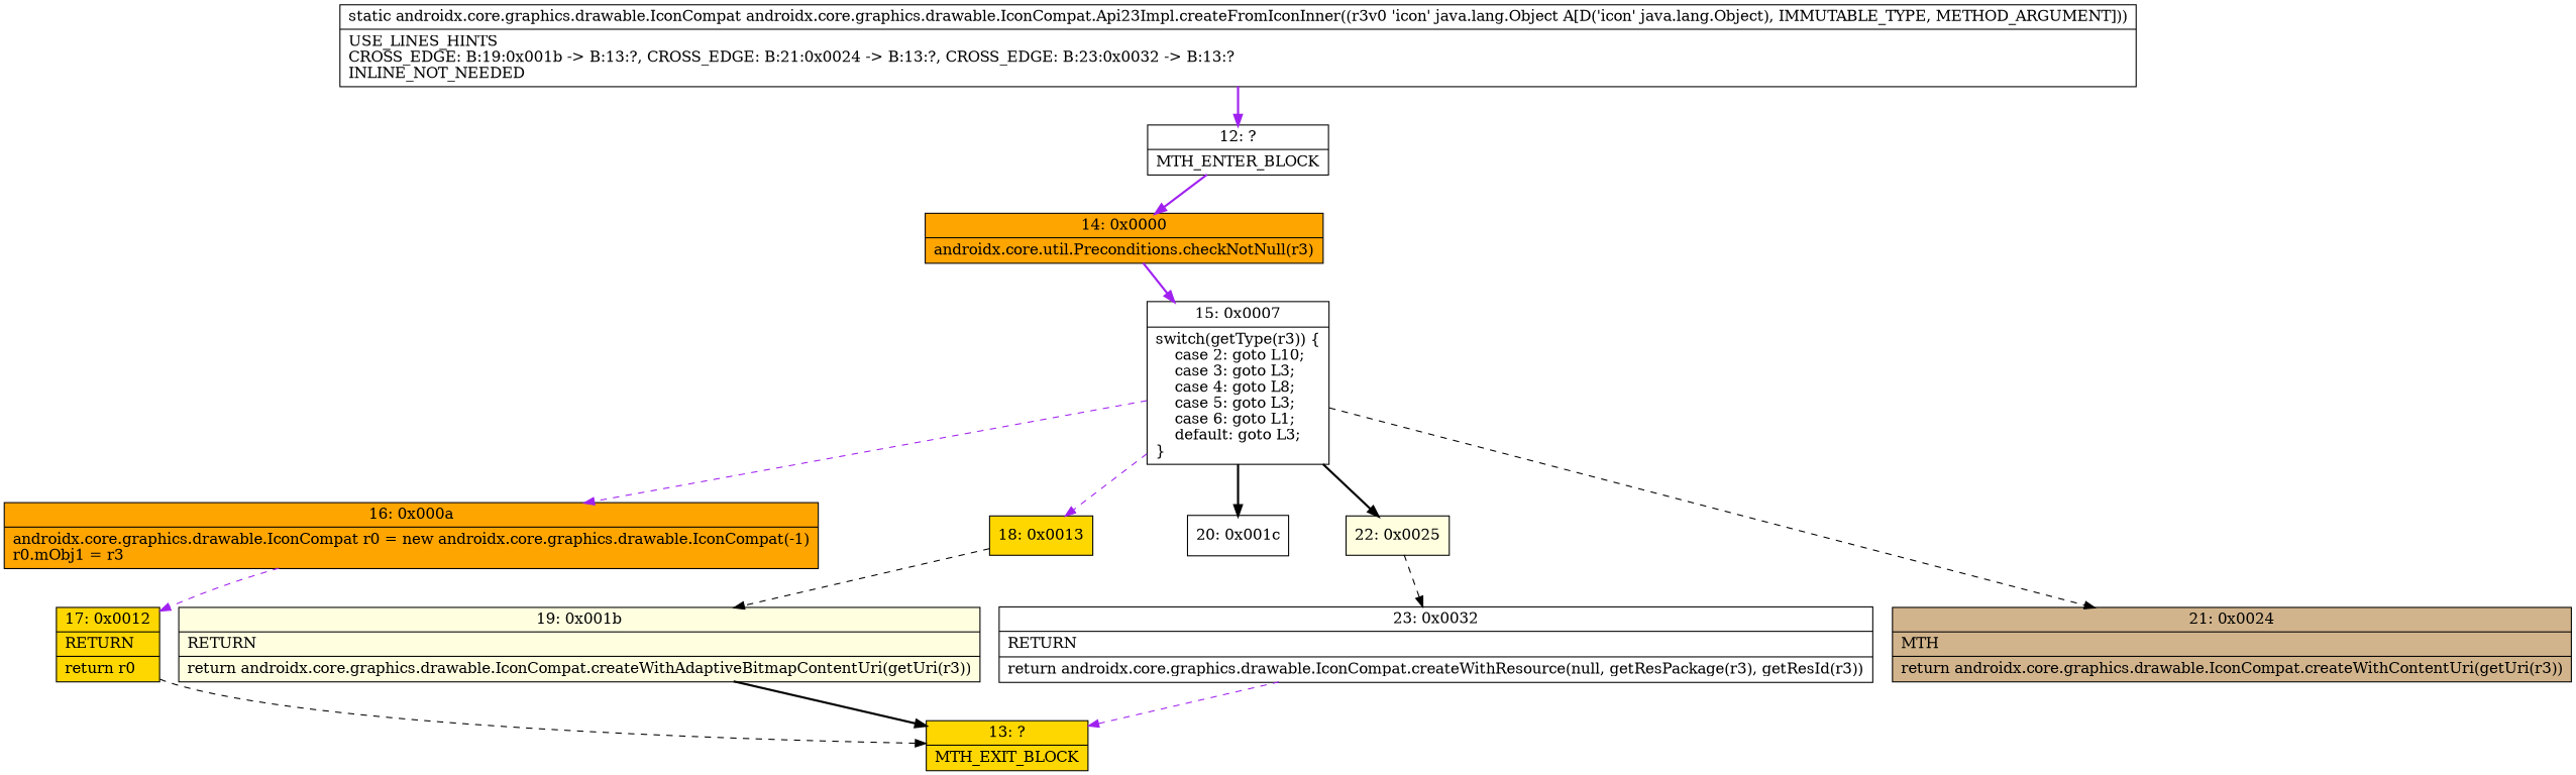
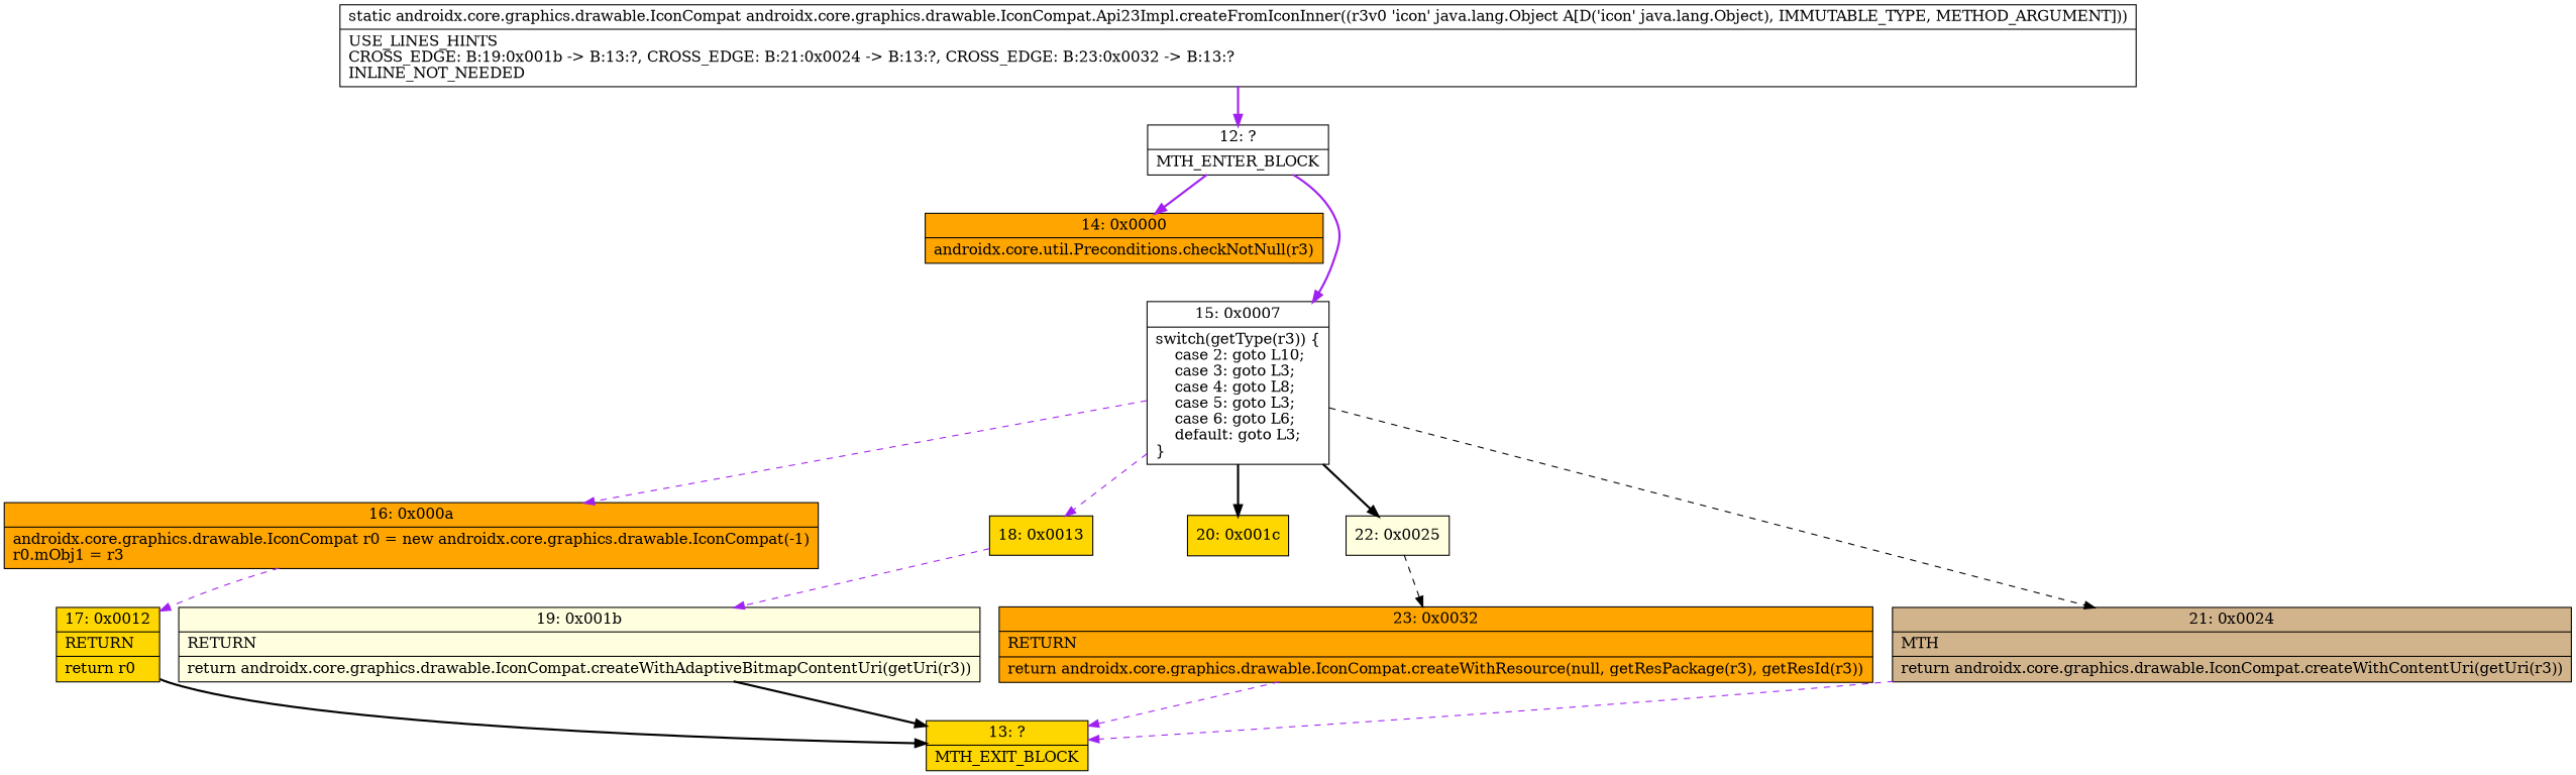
  digraph {
    node [fillcolor=white shape=record style=filled]
    edge [color=purple style=dashed]
    n1 [label="{12\:\ ?|MTH_ENTER_BLOCK\l}"]
    n2 [fillcolor=orange label="{14\:\ 0x0000|androidx.core.util.Preconditions.checkNotNull(r3)\l}"]
-   n3 [label="{15\:\ 0x0007|switch(getType(r3)) \{\l    case 2: goto L10;\l    case 3: goto L3;\l    case 4: goto L8;\l    case 5: goto L3;\l    case 6: goto L1;\l    default: goto L3;\l\}\l}"]
+   n3 [label="{15\:\ 0x0007|switch(getType(r3)) \{\l    case 2: goto L10;\l    case 3: goto L3;\l    case 4: goto L8;\l    case 5: goto L3;\l    case 6: goto L6;\l    default: goto L3;\l\}\l}"]
    n4 [fillcolor=orange label="{16\:\ 0x000a|androidx.core.graphics.drawable.IconCompat r0 = new androidx.core.graphics.drawable.IconCompat(\-1)\lr0.mObj1 = r3\l}"]
    n5 [fillcolor=gold label="{18\:\ 0x0013}"]
-   n6 [label="{20\:\ 0x001c}"]
+   n6 [fillcolor=gold label="{20\:\ 0x001c}"]
    n7 [fillcolor=lightyellow label="{22\:\ 0x0025}"]
    n8 [fillcolor=tan label="{21\:\ 0x0024|MTH\l|return androidx.core.graphics.drawable.IconCompat.createWithContentUri(getUri(r3))\l}"]
    n9 [fillcolor=gold label="{17\:\ 0x0012|RETURN\l|return r0\l}"]
    n10 [fillcolor=lightyellow label="{19\:\ 0x001b|RETURN\l|return androidx.core.graphics.drawable.IconCompat.createWithAdaptiveBitmapContentUri(getUri(r3))\l}"]
-   n11 [label="{23\:\ 0x0032|RETURN\l|return androidx.core.graphics.drawable.IconCompat.createWithResource(null, getResPackage(r3), getResId(r3))\l}"]
+   n11 [fillcolor=orange label="{23\:\ 0x0032|RETURN\l|return androidx.core.graphics.drawable.IconCompat.createWithResource(null, getResPackage(r3), getResId(r3))\l}"]
    n12 [fillcolor=gold label="{13\:\ ?|MTH_EXIT_BLOCK\l}"]
    n13 [label="{static androidx.core.graphics.drawable.IconCompat androidx.core.graphics.drawable.IconCompat.Api23Impl.createFromIconInner((r3v0 'icon' java.lang.Object A[D('icon' java.lang.Object), IMMUTABLE_TYPE, METHOD_ARGUMENT]))  | USE_LINES_HINTS\lCROSS_EDGE: B:19:0x001b \-\> B:13:?, CROSS_EDGE: B:21:0x0024 \-\> B:13:?, CROSS_EDGE: B:23:0x0032 \-\> B:13:?\lINLINE_NOT_NEEDED\l}"]
    n1 -> n2 [style=bold]
-   n2 -> n3 [style=bold]
+   n1 -> n3 [style=bold]
    n3 -> n4
    n3 -> n5
    n3 -> n6 [color=black style=bold]
    n3 -> n7 [color=black style=bold]
    n3 -> n8 [color=black]
    n4 -> n9
-   n5 -> n10 [color=black]
+   n5 -> n10
    n7 -> n11 [color=black]
-   n9 -> n12 [color=black]
+   n8 -> n12
+   n9 -> n12 [color=black style=bold]
    n10 -> n12 [color=black style=bold]
    n11 -> n12
    n13 -> n1 [style=bold]
  }
